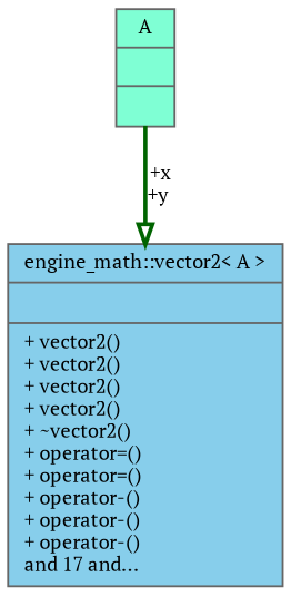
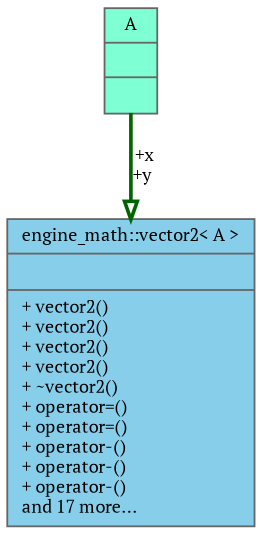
  digraph {
    fontname="PT Serif"
    node [color=gray40 fontname="PT Serif" fontsize=10 shape=record style=filled]
-   n1 [fillcolor=skyblue fontcolor=black height=0.2 label="{engine_math::vector2\< A \>\n||+ vector2()\l+ vector2()\l+ vector2()\l+ vector2()\l+ ~vector2()\l+ operator=()\l+ operator=()\l+ operator-()\l+ operator-()\l+ operator-()\land 17 and...\l}" width=0.4]
+   n1 [fillcolor=skyblue fontcolor=black height=0.2 label="{engine_math::vector2\< A \>\n||+ vector2()\l+ vector2()\l+ vector2()\l+ vector2()\l+ ~vector2()\l+ operator=()\l+ operator=()\l+ operator-()\l+ operator-()\l+ operator-()\land 17 more...\l}" width=0.4]
    n2 [fillcolor=aquamarine height=0.2 label="{A\n||}" width=0.4]
    n2 -> n1 [arrowhead=onormal color=darkgreen fontname="PT Serif" fontsize=10 label=" +x\n+y" labelfontname=Helvetica labelfontsize=10 style=bold]
  }
